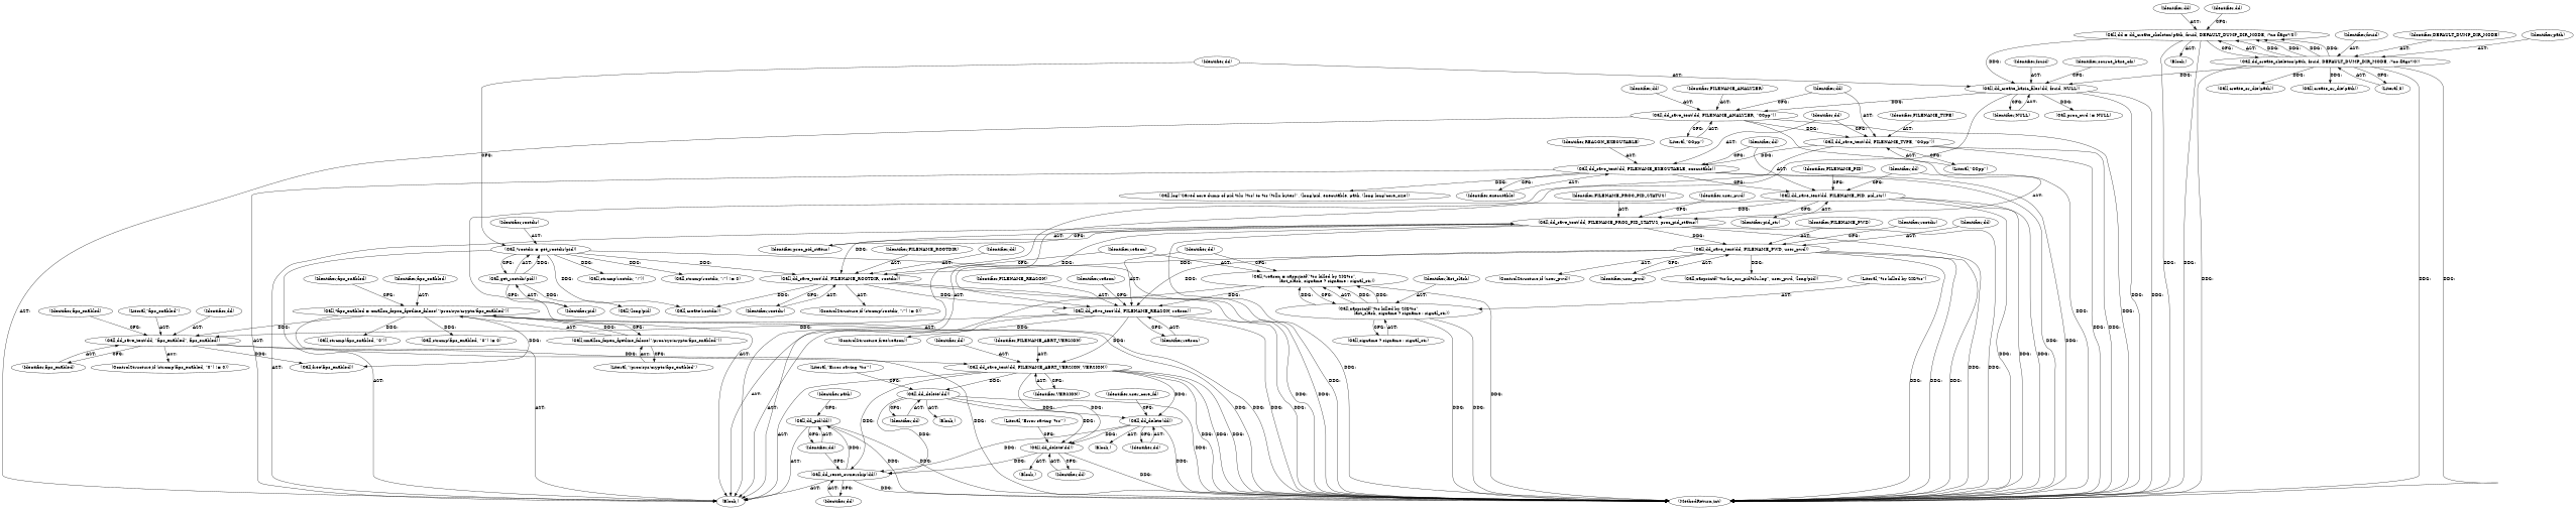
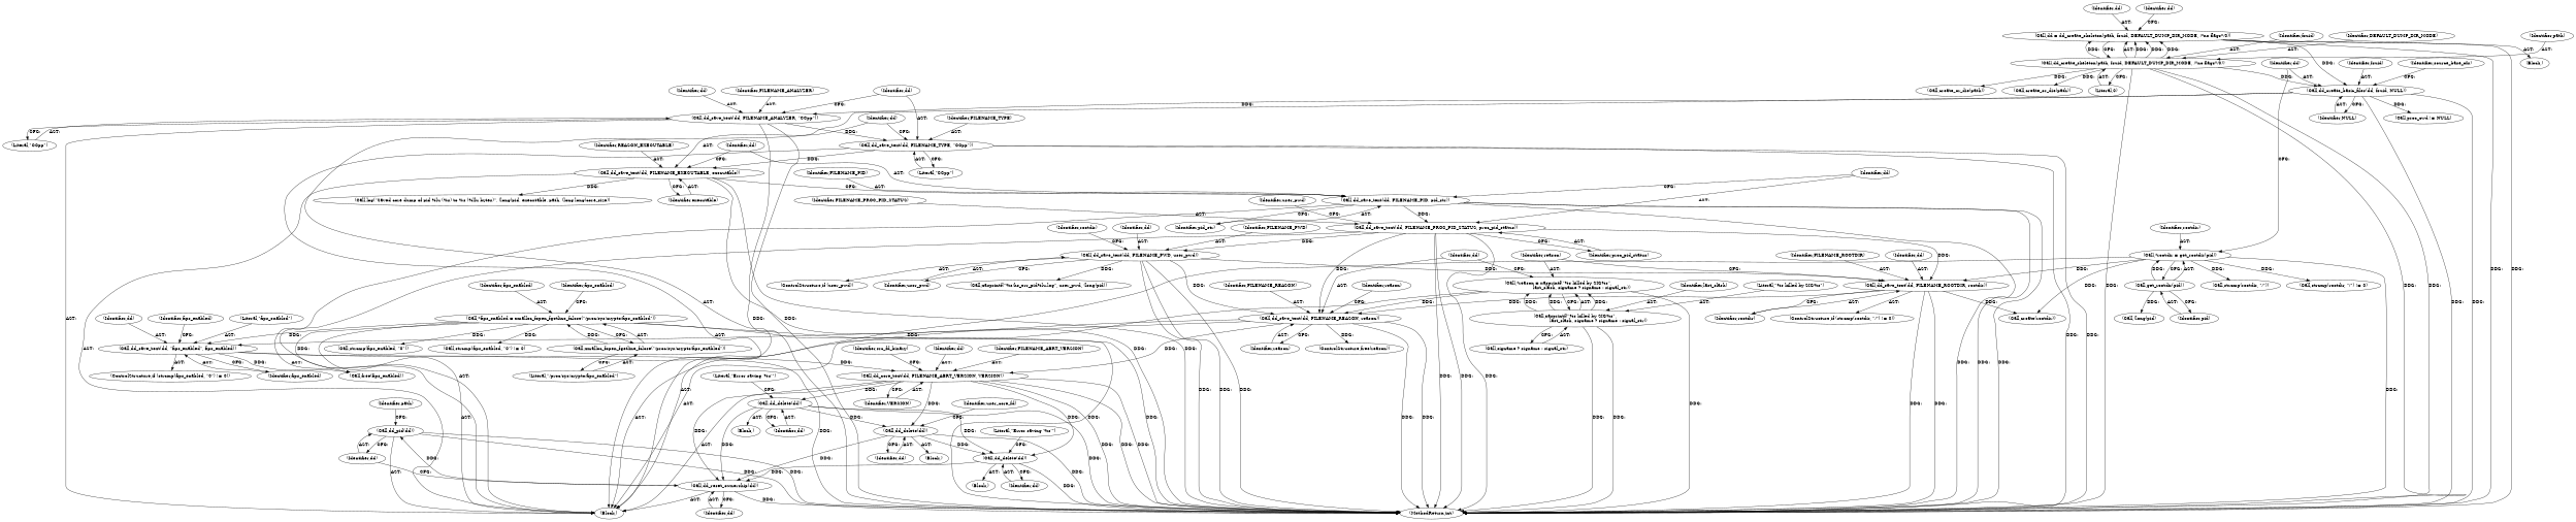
  digraph {
    n1 [label="(Call,dd_pid(dd))"]
    n2 [label="(MethodReturn,int)"]
    n3 [label="(Block,)"]
    n4 [label="(Identifier,dd)"]
    n5 [label="(Call,dd_reset_ownership(dd))"]
    n6 [label="(Identifier,dd)"]
    n7 [label="(Call,dd_delete(dd))"]
    n8 [label="(Block,)"]
    n9 [label="(Identifier,dd)"]
    n10 [label="(Call,dd_delete(dd))"]
    n11 [label="(Identifier,dd)"]
    n12 [label="(Block,)"]
-   n13 [label="(Call,dd_save_text(dd, FILENAME_ABRT_VERSION, VERSION))"]
+   n13 [label="(Call,dd_core_text(dd, FILENAME_ABRT_VERSION, VERSION))"]
    n14 [label="(Call,dd_delete(dd))"]
    n15 [label="(Identifier,VERSION)"]
    n16 [label="(Identifier,dd)"]
    n17 [label="(Block,)"]
    n18 [label="(Call,dd_save_text(dd, \"fips_enabled\", fips_enabled))"]
    n19 [label="(Identifier,fips_enabled)"]
    n20 [label="(ControlStructure,if (strcmp(fips_enabled, \"0\") != 0))"]
    n21 [label="(Call,free(fips_enabled))"]
    n22 [label="(Call,dd_save_text(dd, FILENAME_REASON, reason))"]
    n23 [label="(Identifier,reason)"]
    n24 [label="(ControlStructure,free(reason))"]
    n25 [label="(Call,dd_save_text(dd, FILENAME_PWD, user_pwd))"]
    n26 [label="(Call,dd_save_text(dd, FILENAME_ROOTDIR, rootdir))"]
    n27 [label="(Call,xasprintf(\"%s/hs_err_pid%lu.log\", user_pwd, (long)pid))"]
    n28 [label="(Identifier,user_pwd)"]
    n29 [label="(ControlStructure,if (user_pwd))"]
    n30 [label="(Identifier,rootdir)"]
    n31 [label="(Call,create(rootdir))"]
    n32 [label="(ControlStructure,if (strcmp(rootdir, \"/\") != 0))"]
    n33 [label="(Call,dd_save_text(dd, FILENAME_PROC_PID_STATUS, proc_pid_status))"]
    n34 [label="(Identifier,proc_pid_status)"]
    n35 [label="(Call,dd_save_text(dd, FILENAME_PID, pid_str))"]
    n36 [label="(Identifier,pid_str)"]
    n37 [label="(Call,dd_save_text(dd, FILENAME_EXECUTABLE, executable))"]
    n38 [label="(Call,log(\"Saved core dump of pid %lu (%s) to %s (%llu bytes)\", (long)pid, executable, path, (long long)core_size))"]
    n39 [label="(Identifier,executable)"]
    n40 [label="(Call,dd_save_text(dd, FILENAME_TYPE, \"CCpp\"))"]
    n41 [label="(Literal,\"CCpp\")"]
    n42 [label="(Call,dd_save_text(dd, FILENAME_ANALYZER, \"CCpp\"))"]
    n43 [label="(Literal,\"CCpp\")"]
    n44 [label="(Call,dd_create_basic_files(dd, fsuid, NULL))"]
    n45 [label="(Call,proc_cwd != NULL)"]
    n46 [label="(Identifier,NULL)"]
    n47 [label="(Call,dd = dd_create_skeleton(path, fsuid, DEFAULT_DUMP_DIR_MODE, /*no flags*/0))"]
    n48 [label="(Call,dd_create_skeleton(path, fsuid, DEFAULT_DUMP_DIR_MODE, /*no flags*/0))"]
    n49 [label="(Block,)"]
    n50 [label="(Call,create_or_die(path))"]
    n51 [label="(Call,create_or_die(path))"]
    n52 [label="(Literal,0)"]
    n53 [label="(Call,*rootdir = get_rootdir(pid))"]
    n54 [label="(Call,get_rootdir(pid))"]
    n55 [label="(Call,strcmp(rootdir, \"/\"))"]
    n56 [label="(Call,strcmp(rootdir, \"/\") != 0)"]
    n57 [label="(Identifier,pid)"]
    n58 [label="(Call,(long)pid)"]
    n59 [label="(Call,*reason = xasprintf(\"%s killed by SIG%s\",\n                                 last_slash, signame ? signame : signal_str))"]
    n60 [label="(Call,xasprintf(\"%s killed by SIG%s\",\n                                 last_slash, signame ? signame : signal_str))"]
    n61 [label="(Call,signame ? signame : signal_str)"]
    n62 [label="(Call,*fips_enabled = xmalloc_fopen_fgetline_fclose(\"/proc/sys/crypto/fips_enabled\"))"]
    n63 [label="(Call,xmalloc_fopen_fgetline_fclose(\"/proc/sys/crypto/fips_enabled\"))"]
    n64 [label="(Call,strcmp(fips_enabled, \"0\"))"]
    n65 [label="(Call,strcmp(fips_enabled, \"0\") != 0)"]
    n66 [label="(Literal,\"/proc/sys/crypto/fips_enabled\")"]
    n67 [label="(Identifier,user_core_fd)"]
    n68 [label="(Identifier,fsuid)"]
    n69 [label="(Identifier,FILENAME_PID)"]
    n70 [label="(Identifier,FILENAME_PWD)"]
    n71 [label="(Identifier,fsuid)"]
    n72 [label="(Literal,\"fips_enabled\")"]
    n73 [label="(Identifier,dd)"]
    n74 [label="(Identifier,path)"]
    n75 [label="(Identifier,last_slash)"]
    n76 [label="(Identifier,dd)"]
    n77 [label="(Literal,\"Error saving '%s'\")"]
    n78 [label="(Identifier,FILENAME_ROOTDIR)"]
    n79 [label="(Identifier,FILENAME_ABRT_VERSION)"]
    n80 [label="(Identifier,FILENAME_TYPE)"]
    n81 [label="(Identifier,dd)"]
    n82 [label="(Identifier,reason)"]
    n83 [label="(Identifier,dd)"]
    n84 [label="(Identifier,rootdir)"]
    n85 [label="(Identifier,DEFAULT_DUMP_DIR_MODE)"]
    n86 [label="(Identifier,fips_enabled)"]
    n87 [label="(Identifier,FILENAME_REASON)"]
    n88 [label="(Identifier,fips_enabled)"]
    n89 [label="(Identifier,user_pwd)"]
    n90 [label="(Identifier,dd)"]
    n91 [label="(Identifier,rootdir)"]
    n92 [label="(Identifier,source_base_ofs)"]
    n93 [label="(Identifier,REASON_EXECUTABLE)"]
+   n94 [label="(Identifier,src_fd_binary)"]
    n95 [label="(Literal,\"Error saving '%s'\")"]
    n96 [label="(Identifier,dd)"]
    n97 [label="(Identifier,dd)"]
    n98 [label="(Identifier,dd)"]
    n99 [label="(Identifier,dd)"]
    n100 [label="(Identifier,path)"]
    n101 [label="(Identifier,dd)"]
    n102 [label="(Identifier,reason)"]
    n103 [label="(Identifier,fips_enabled)"]
    n104 [label="(Identifier,dd)"]
    n105 [label="(Identifier,FILENAME_ANALYZER)"]
    n106 [label="(Literal,\"%s killed by SIG%s\")"]
    n107 [label="(Identifier,dd)"]
    n108 [label="(Identifier,FILENAME_PROC_PID_STATUS)"]
    n109 [label="(Identifier,dd)"]
    n1 -> n2 [label="DDG: "]
    n1 -> n2 [label="DDG: "]
    n1 -> n3 [label="AST: "]
    n1 -> n4 [label="CFG: "]
    n4 -> n1 [label="AST: "]
    n4 -> n5 [label="CFG: "]
    n5 -> n1 [label="DDG: "]
    n5 -> n2 [label="DDG: "]
    n5 -> n3 [label="AST: "]
    n5 -> n6 [label="CFG: "]
    n6 -> n5 [label="AST: "]
    n7 -> n2 [label="DDG: "]
    n7 -> n5 [label="DDG: "]
    n7 -> n8 [label="AST: "]
    n7 -> n9 [label="CFG: "]
    n9 -> n7 [label="AST: "]
    n10 -> n2 [label="DDG: "]
    n10 -> n5 [label="DDG: "]
    n10 -> n7 [label="DDG: "]
    n10 -> n11 [label="CFG: "]
    n10 -> n12 [label="AST: "]
    n11 -> n10 [label="AST: "]
    n13 -> n2 [label="DDG: "]
    n13 -> n2 [label="DDG: "]
    n13 -> n2 [label="DDG: "]
    n13 -> n3 [label="AST: "]
    n13 -> n5 [label="DDG: "]
    n13 -> n7 [label="DDG: "]
    n13 -> n10 [label="DDG: "]
    n13 -> n14 [label="DDG: "]
    n13 -> n15 [label="CFG: "]
    n14 -> n2 [label="DDG: "]
    n14 -> n5 [label="DDG: "]
    n14 -> n7 [label="DDG: "]
    n14 -> n10 [label="DDG: "]
    n14 -> n16 [label="CFG: "]
    n14 -> n17 [label="AST: "]
    n15 -> n13 [label="AST: "]
    n16 -> n14 [label="AST: "]
    n18 -> n2 [label="DDG: "]
    n18 -> n13 [label="DDG: "]
    n18 -> n19 [label="CFG: "]
    n18 -> n20 [label="AST: "]
    n18 -> n21 [label="DDG: "]
    n19 -> n18 [label="AST: "]
    n22 -> n2 [label="DDG: "]
    n22 -> n2 [label="DDG: "]
    n22 -> n3 [label="AST: "]
    n22 -> n13 [label="DDG: "]
    n22 -> n18 [label="DDG: "]
    n22 -> n23 [label="CFG: "]
    n22 -> n24 [label="DDG: "]
    n23 -> n22 [label="AST: "]
    n25 -> n2 [label="DDG: "]
    n25 -> n2 [label="DDG: "]
    n25 -> n2 [label="DDG: "]
    n25 -> n22 [label="DDG: "]
    n25 -> n26 [label="DDG: "]
    n25 -> n27 [label="DDG: "]
    n25 -> n28 [label="CFG: "]
    n25 -> n29 [label="AST: "]
    n26 -> n2 [label="DDG: "]
    n26 -> n2 [label="DDG: "]
    n26 -> n22 [label="DDG: "]
    n26 -> n30 [label="CFG: "]
    n26 -> n31 [label="DDG: "]
    n26 -> n32 [label="AST: "]
    n28 -> n25 [label="AST: "]
    n30 -> n26 [label="AST: "]
    n33 -> n2 [label="DDG: "]
    n33 -> n2 [label="DDG: "]
    n33 -> n2 [label="DDG: "]
    n33 -> n3 [label="AST: "]
    n33 -> n22 [label="DDG: "]
    n33 -> n25 [label="DDG: "]
    n33 -> n26 [label="DDG: "]
    n33 -> n34 [label="CFG: "]
    n34 -> n33 [label="AST: "]
    n35 -> n2 [label="DDG: "]
    n35 -> n2 [label="DDG: "]
    n35 -> n2 [label="DDG: "]
    n35 -> n3 [label="AST: "]
    n35 -> n33 [label="DDG: "]
    n35 -> n36 [label="CFG: "]
    n36 -> n35 [label="AST: "]
    n37 -> n2 [label="DDG: "]
    n37 -> n2 [label="DDG: "]
    n37 -> n3 [label="AST: "]
    n37 -> n35 [label="CFG: "]
    n37 -> n38 [label="DDG: "]
    n37 -> n39 [label="CFG: "]
    n39 -> n37 [label="AST: "]
    n40 -> n2 [label="DDG: "]
    n40 -> n2 [label="DDG: "]
    n40 -> n3 [label="AST: "]
    n40 -> n37 [label="DDG: "]
    n40 -> n41 [label="CFG: "]
    n41 -> n40 [label="AST: "]
    n42 -> n2 [label="DDG: "]
    n42 -> n2 [label="DDG: "]
    n42 -> n3 [label="AST: "]
    n42 -> n40 [label="DDG: "]
    n42 -> n43 [label="CFG: "]
    n43 -> n42 [label="AST: "]
    n44 -> n2 [label="DDG: "]
    n44 -> n2 [label="DDG: "]
    n44 -> n3 [label="AST: "]
    n44 -> n42 [label="DDG: "]
    n44 -> n45 [label="DDG: "]
    n44 -> n46 [label="CFG: "]
    n46 -> n44 [label="AST: "]
    n47 -> n2 [label="DDG: "]
    n47 -> n2 [label="DDG: "]
    n47 -> n44 [label="DDG: "]
    n47 -> n48 [label="CFG: "]
    n47 -> n49 [label="AST: "]
    n48 -> n2 [label="DDG: "]
    n48 -> n2 [label="DDG: "]
    n48 -> n2 [label="DDG: "]
    n48 -> n44 [label="DDG: "]
    n48 -> n47 [label="AST: "]
    n48 -> n47 [label="DDG: "]
    n48 -> n47 [label="DDG: "]
    n48 -> n47 [label="DDG: "]
    n48 -> n47 [label="DDG: "]
    n48 -> n50 [label="DDG: "]
    n48 -> n51 [label="DDG: "]
    n48 -> n52 [label="CFG: "]
    n52 -> n48 [label="AST: "]
    n53 -> n2 [label="DDG: "]
    n53 -> n3 [label="AST: "]
    n53 -> n26 [label="DDG: "]
    n53 -> n31 [label="DDG: "]
    n53 -> n54 [label="CFG: "]
    n53 -> n55 [label="DDG: "]
    n53 -> n56 [label="DDG: "]
    n54 -> n53 [label="AST: "]
    n54 -> n53 [label="DDG: "]
    n54 -> n57 [label="CFG: "]
    n54 -> n58 [label="DDG: "]
    n57 -> n54 [label="AST: "]
    n59 -> n2 [label="DDG: "]
    n59 -> n3 [label="AST: "]
    n59 -> n22 [label="DDG: "]
    n59 -> n60 [label="CFG: "]
    n60 -> n2 [label="DDG: "]
    n60 -> n2 [label="DDG: "]
    n60 -> n59 [label="AST: "]
    n60 -> n59 [label="DDG: "]
    n60 -> n59 [label="DDG: "]
    n60 -> n59 [label="DDG: "]
    n60 -> n61 [label="CFG: "]
    n61 -> n60 [label="AST: "]
    n62 -> n2 [label="DDG: "]
    n62 -> n2 [label="DDG: "]
    n62 -> n3 [label="AST: "]
    n62 -> n18 [label="DDG: "]
    n62 -> n21 [label="DDG: "]
    n62 -> n63 [label="CFG: "]
    n62 -> n64 [label="DDG: "]
    n62 -> n65 [label="DDG: "]
    n63 -> n62 [label="AST: "]
    n63 -> n62 [label="DDG: "]
    n63 -> n66 [label="CFG: "]
    n66 -> n63 [label="AST: "]
    n67 -> n10 [label="CFG: "]
    n68 -> n44 [label="AST: "]
-   n69 -> n35 [label="CFG: "]
+   n69 -> n35 [label="AST: "]
    n70 -> n25 [label="AST: "]
    n71 -> n48 [label="AST: "]
    n72 -> n18 [label="AST: "]
    n73 -> n18 [label="AST: "]
    n74 -> n1 [label="CFG: "]
    n75 -> n60 [label="AST: "]
    n76 -> n47 [label="AST: "]
    n77 -> n7 [label="CFG: "]
    n78 -> n26 [label="AST: "]
    n79 -> n13 [label="AST: "]
    n80 -> n40 [label="AST: "]
    n81 -> n47 [label="CFG: "]
    n82 -> n22 [label="CFG: "]
    n83 -> n22 [label="AST: "]
    n83 -> n59 [label="CFG: "]
    n84 -> n53 [label="AST: "]
    n85 -> n48 [label="AST: "]
    n86 -> n62 [label="AST: "]
    n87 -> n22 [label="AST: "]
    n88 -> n62 [label="CFG: "]
    n89 -> n33 [label="CFG: "]
    n90 -> n33 [label="AST: "]
    n90 -> n35 [label="CFG: "]
    n91 -> n25 [label="CFG: "]
    n92 -> n44 [label="CFG: "]
    n93 -> n37 [label="AST: "]
+   n94 -> n13 [label="CFG: "]
    n95 -> n14 [label="CFG: "]
    n96 -> n44 [label="AST: "]
    n96 -> n53 [label="CFG: "]
    n97 -> n13 [label="AST: "]
    n98 -> n42 [label="AST: "]
    n99 -> n35 [label="AST: "]
    n99 -> n37 [label="CFG: "]
    n100 -> n48 [label="AST: "]
    n101 -> n25 [label="AST: "]
    n102 -> n26 [label="CFG: "]
    n102 -> n59 [label="AST: "]
    n103 -> n18 [label="CFG: "]
    n104 -> n37 [label="AST: "]
    n104 -> n40 [label="CFG: "]
    n105 -> n42 [label="AST: "]
    n106 -> n60 [label="AST: "]
    n107 -> n40 [label="AST: "]
    n107 -> n42 [label="CFG: "]
    n108 -> n33 [label="AST: "]
    n109 -> n26 [label="AST: "]
  }
